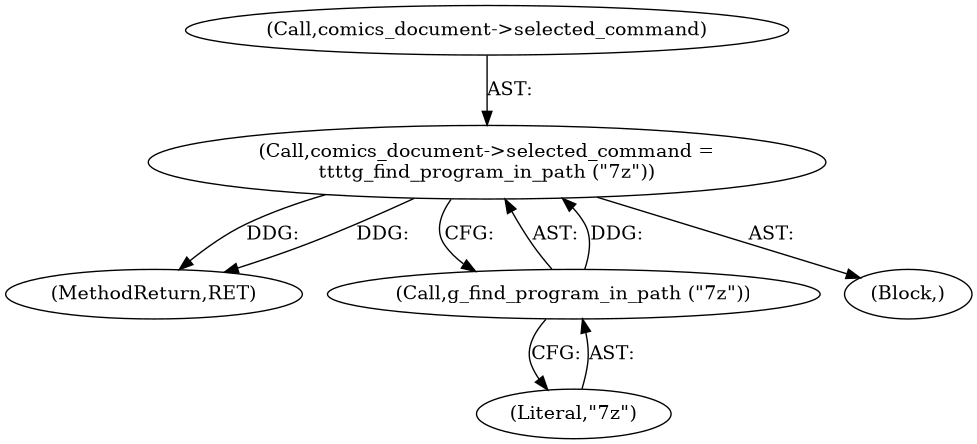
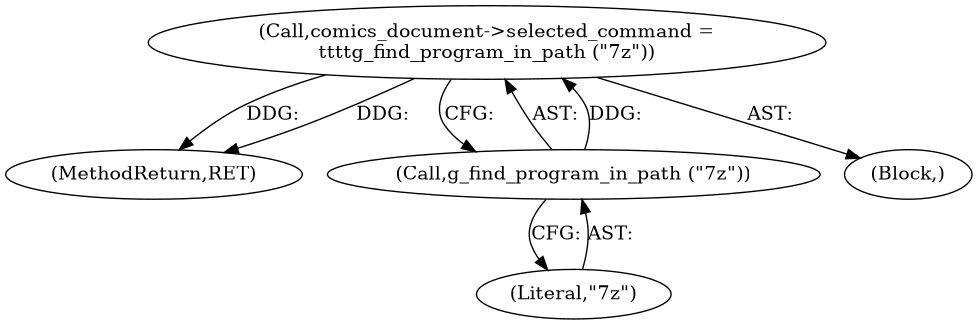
  digraph {
    n1 [label="(Call,comics_document->selected_command =\n\t\t\t\tg_find_program_in_path (\"7z\"))"]
    n2 [label="(Call,g_find_program_in_path (\"7z\"))"]
    n3 [label="(MethodReturn,RET)"]
    n4 [label="(Block,)"]
    n5 [label="(Literal,\"7z\")"]
-   n6 [label="(Call,comics_document->selected_command)"]
    n1 -> n2 [label="CFG: "]
    n1 -> n3 [label="DDG: "]
    n1 -> n3 [label="DDG: "]
    n1 -> n4 [label="AST: "]
    n2 -> n1 [label="AST: "]
    n2 -> n1 [label="DDG: "]
    n2 -> n5 [label="CFG: "]
    n5 -> n2 [label="AST: "]
-   n6 -> n1 [label="AST: "]
  }
